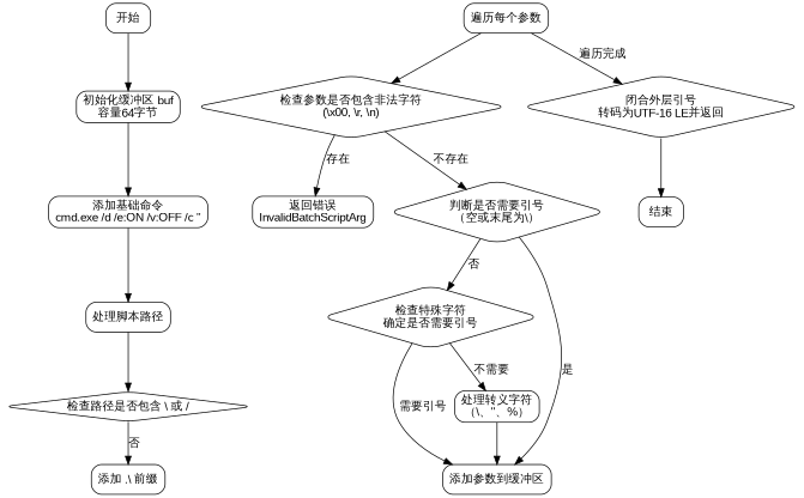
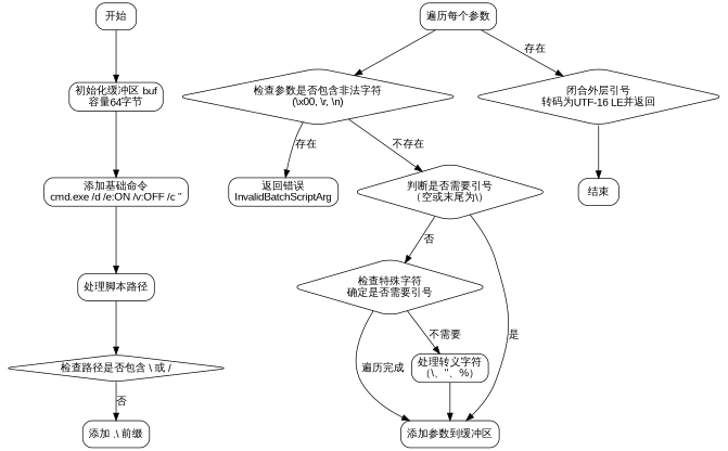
  digraph {
    node [fontname=Arial shape=rectangle style=rounded]
    edge [fontname=Arial]
    n1 [label="开始"]
    n2 [label="初始化缓冲区 buf\n容量64字节"]
    n3 [label="添加基础命令\ncmd.exe /d /e:ON /v:OFF /c \""]
    n4 [label="处理脚本路径"]
    n5 [label="检查路径是否包含 \\ 或 /" shape=diamond]
    n6 [label="添加 .\\ 前缀"]
    n7 [label="遍历每个参数" shape=box]
    n8 [label="检查参数是否包含非法字符\n(\\x00, \\r, \\n)" shape=diamond]
    n9 [label="闭合外层引号\n转码为UTF-16 LE并返回" shape=diamond]
    n10 [label="返回错误\nInvalidBatchScriptArg"]
    n11 [label="判断是否需要引号\n（空或末尾为\\）" shape=diamond]
    n12 [label="结束"]
    n13 [label="检查特殊字符\n确定是否需要引号" shape=diamond]
    n14 [label="添加参数到缓冲区"]
    n15 [label="处理转义字符\n（\\、\"、%）"]
    n1 -> n2
    n2 -> n3
    n3 -> n4
    n4 -> n5
    n5 -> n6 [label="否"]
    n7 -> n8
-   n7 -> n9 [label="遍历完成"]
+   n7 -> n9 [label="存在"]
    n8 -> n10 [label="存在"]
    n8 -> n11 [label="不存在"]
    n9 -> n12
    n11 -> n13 [label="否"]
    n11 -> n14 [label="是"]
-   n13 -> n14 [label="需要引号"]
+   n13 -> n14 [label="遍历完成"]
    n13 -> n15 [label="不需要"]
    n15 -> n14
  }
